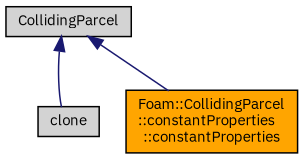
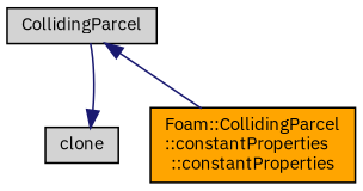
  digraph {
    rankdir=TB
    fontname="IBM Plex Sans"
    node [color=black fillcolor=lightgrey fontname="IBM Plex Sans" fontsize=10 shape=record style=filled]
    edge [color=midnightblue dir=back fontname="IBM Plex Sans" fontsize=10 labelfontname=Helvetica labelfontsize=10 style=solid]
    n1 [fontcolor=black height=0.2 label=CollidingParcel width=0.4]
    n2 [height=0.2 label=clone width=0.4]
    n3 [height=0.2 label="Foam::CollidingParcel\l::constantProperties\l::constantProperties" width=0.4 fillcolor=orange]
-   n1 -> n2
+   n2 -> n1
    n1 -> n3
  }
